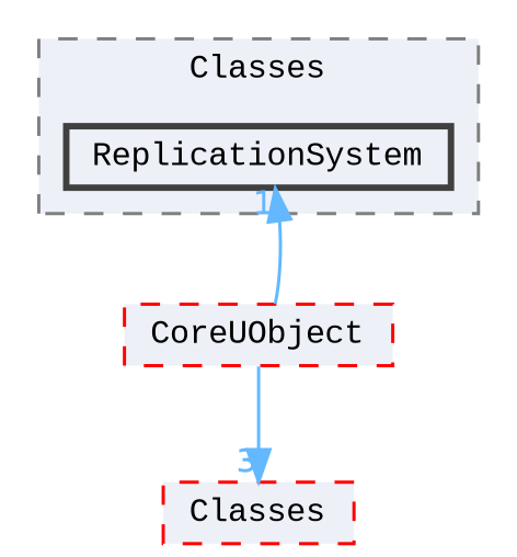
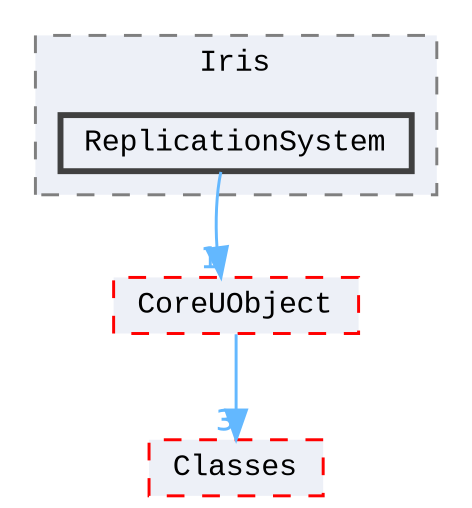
  digraph {
    compound=true
    fontname="Liberation Mono"
    node [color=red fillcolor="#edf0f7" fontname="Liberation Mono" fontsize=10 shape=box style="filled,dashed"]
    edge [color=steelblue1 fontcolor=steelblue1 fontname="Liberation Mono" fontsize=10 labeldistance=1.5 labelfontname=Helvetica labelfontsize=10]
    n1 [color=grey25 height=0.2 label=ReplicationSystem style="filled,bold" width=0.4]
    n2 [height=0.2 label=CoreUObject width=0.4]
    n3 [height=0.2 label=Classes width=0.4]
    subgraph cluster_1 {
      bgcolor="#edf0f7"
      fontsize=10
-     label=Classes
+     label=Iris
      pencolor=grey50
      style="filled,dashed"
      n1
    }
-   n2 -> n1 [headlabel=1]
+   n1 -> n2 [headlabel=1]
    n2 -> n3 [headlabel=3]
  }
